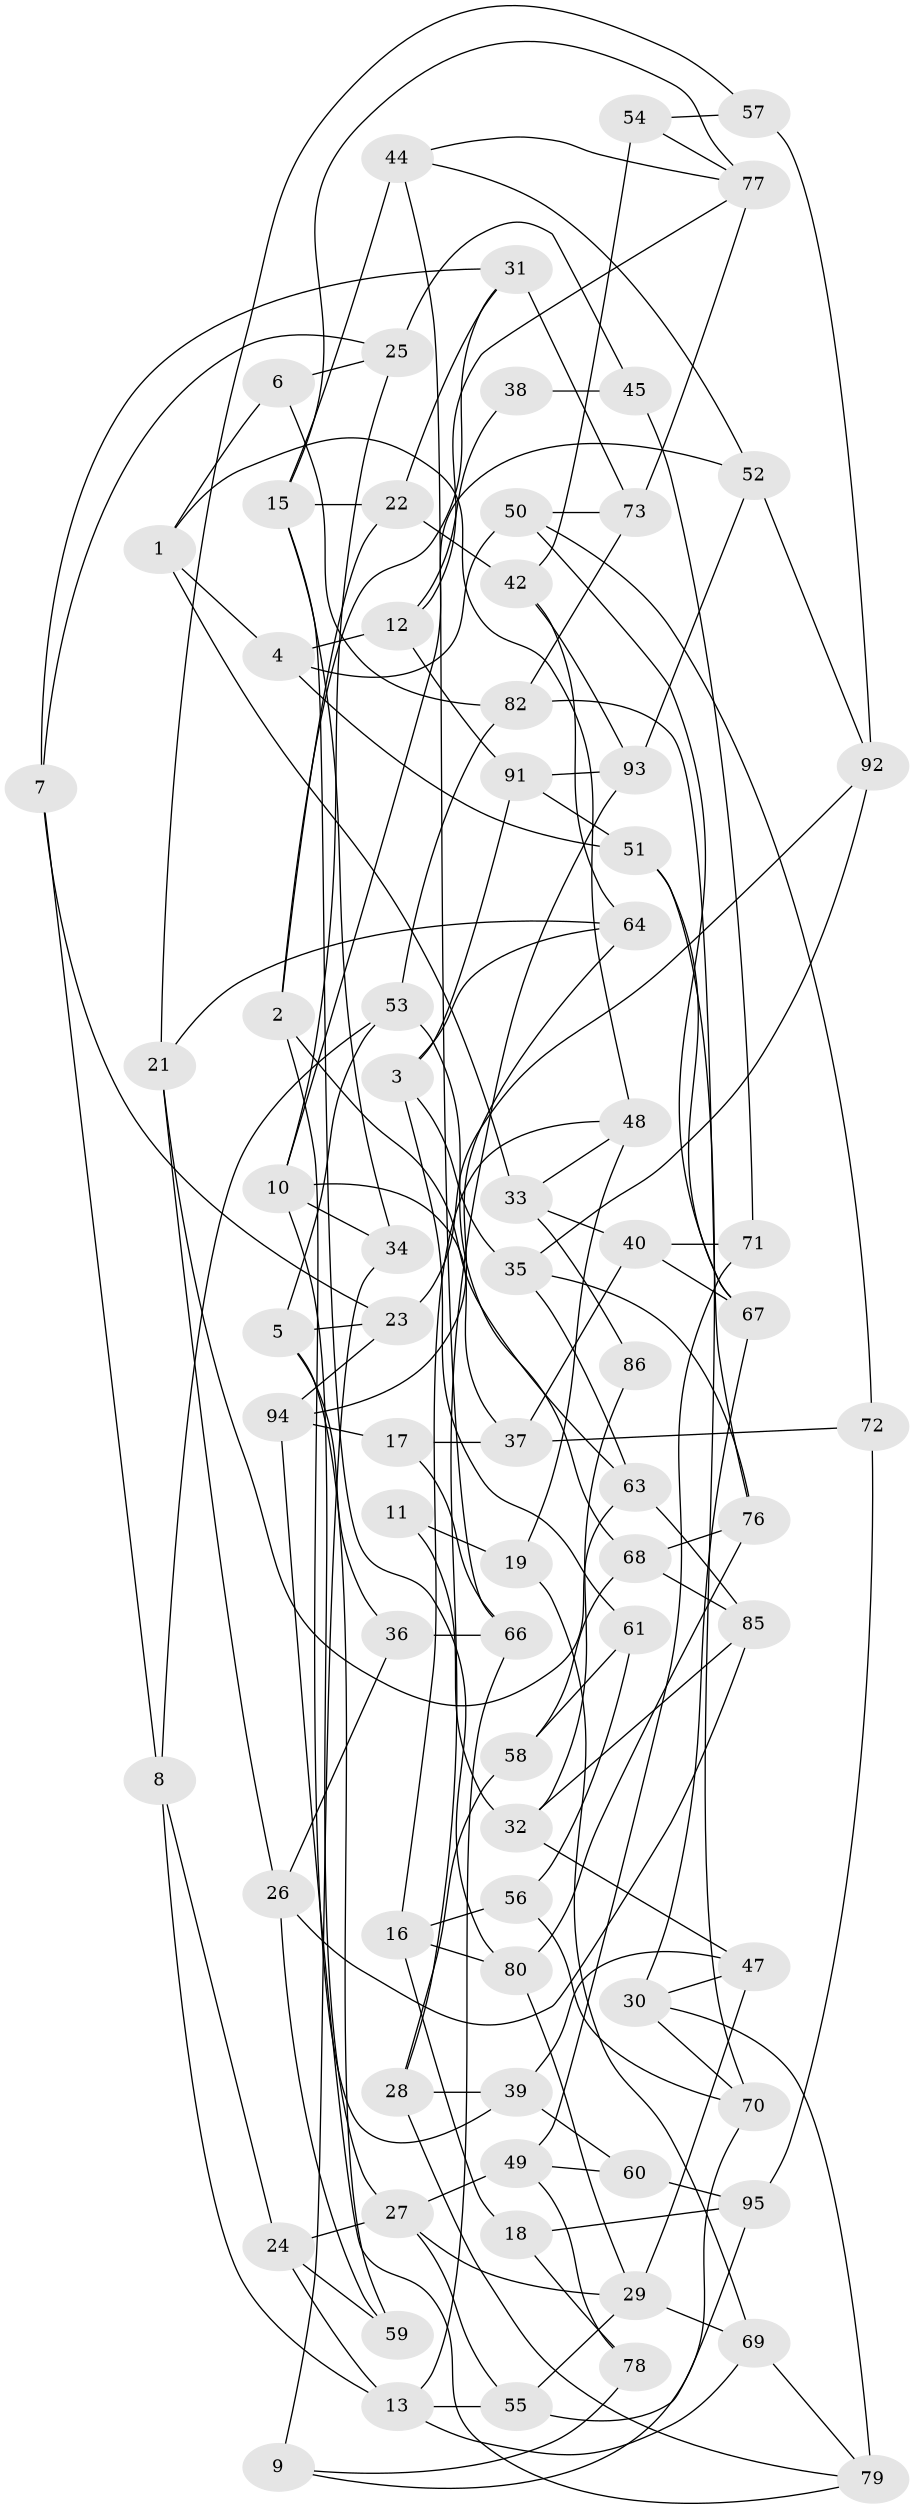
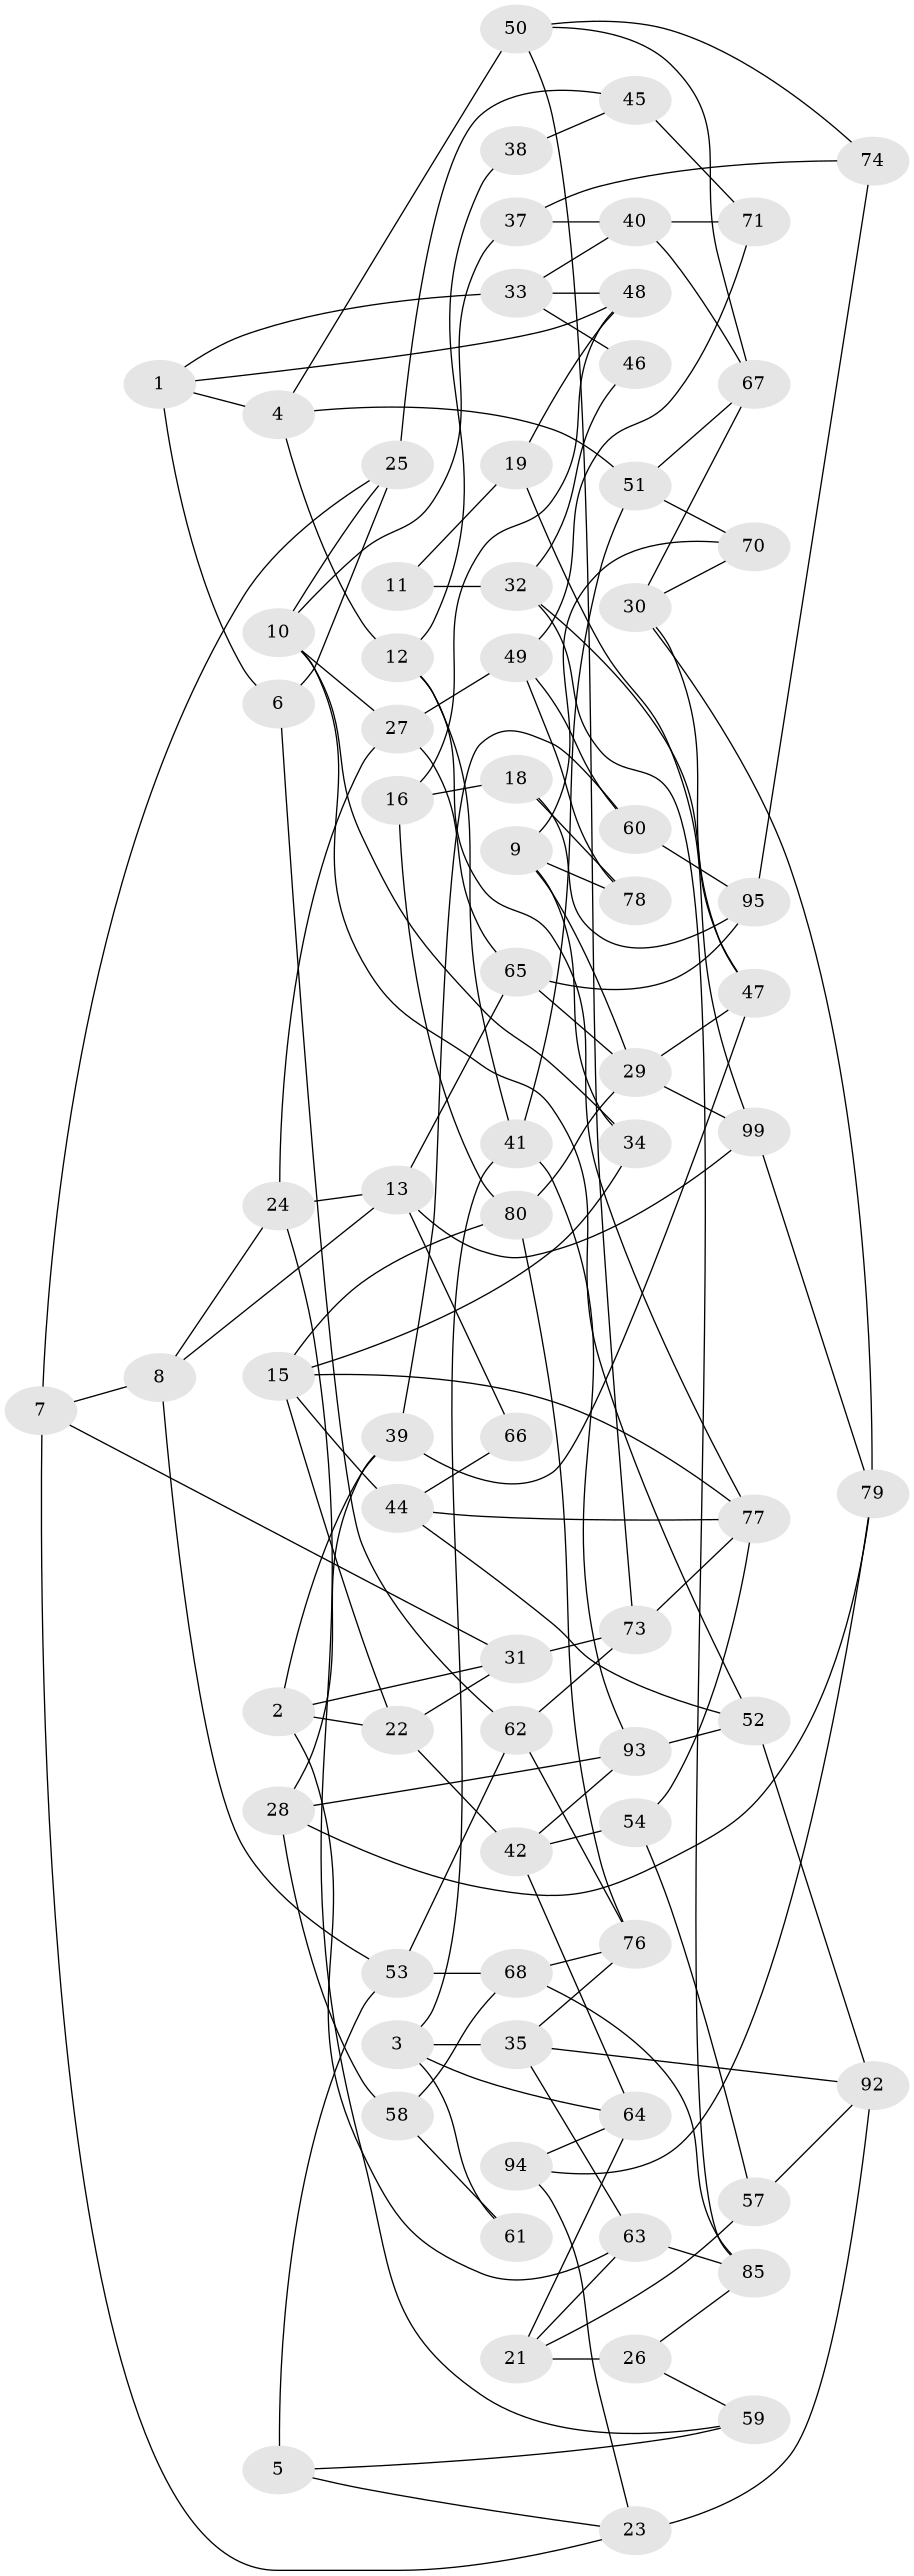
  graph {
    rankdir=LR
    node [color=gray90 style=filled]
    1
    4
    6
    33
    48
    12
    50
    51
    25
-   62 [label=82]
-   46 [label=86]
+   62
+   46
    40
    2
    22
    31
    39
    63
    42
    73
    47
    60
    n22 [label=85]
    3
    35
-   41 [label=91]
+   41
    61
    64
    76
    n29 [label=92]
    n30 [label=93]
    38
    77
    67
-   74 [label=72]
+   74
    70
    5
    23
-   36
    53
    59
    66
    68
    45
-   56
    7
    8
    13
    24
-   55
-   69
+   55 [label=65]
+   69 [label=99]
    27
    9
    29
    34
    78
    10
    37
    52
    49
    11
    19
    32
    18
    n64 [label=95]
    79
    n66 [label=94]
-   17
    15
    n69 [label=80]
    44
    16
    21
    26
    57
    54
    71
    28
    58
    30
    1 -- 4
    1 -- 6
    1 -- 33
    1 -- 48
    4 -- 12
    4 -- 50
    4 -- 51
    6 -- 25
    6 -- 62
    33 -- 48
    33 -- 46
    33 -- 40
    12 -- 41
    12 -- 38
    12 -- 77
    50 -- 73
    50 -- 67
    50 -- 74
    51 -- 67
    51 -- 70
    25 -- 45
    62 -- 73
    62 -- 76
    40 -- 67
    40 -- 71
    2 -- 22
    2 -- 31
    2 -- 39
    2 -- 63
    22 -- 31
    22 -- 42
    31 -- 73
    39 -- 47
    39 -- 60
    63 -- n22
    42 -- 64
    42 -- n30
    42 -- 54
    73 -- 77
    60 -- n64
    3 -- 35
    3 -- 41
    3 -- 61
    3 -- 64
    35 -- 63
    35 -- 76
    35 -- n29
    41 -- 51
    41 -- n30
    n30 -- 52
    38 -- 45
    5 -- 23
-   5 -- 36
    5 -- 53
    5 -- 59
    23 -- n29
-   36 -- 66
    53 -- 62
    53 -- 68
    68 -- n22
    68 -- 76
    45 -- 71
-   56 -- 61
-   56 -- 70
    7 -- 25
    7 -- 31
    7 -- 23
    7 -- 8
    8 -- 53
    8 -- 13
    8 -- 24
    13 -- 66
    13 -- 55
    13 -- 69
    24 -- 59
    24 -- 13
    24 -- 27
    55 -- 29
    55 -- n64
    69 -- 79
    27 -- 55
    27 -- 49
    9 -- 70
-   27 -- 29
+   9 -- 29
    9 -- 34
    9 -- 78
    29 -- 47
    29 -- 69
    10 -- 25
    10 -- 27
    10 -- 34
    10 -- 37
    10 -- 52
    37 -- 40
    37 -- 74
    52 -- n29
    49 -- 60
    49 -- 78
    49 -- 71
    11 -- 19
    11 -- 32
    19 -- 48
    19 -- 69
    32 -- 46
    32 -- 47
    32 -- n22
    18 -- 78
    18 -- n64
    n64 -- 74
    n66 -- 64
    n66 -- 23
    n66 -- 79
-   n66 -- 17
-   17 -- 66
-   17 -- 37
    15 -- 22
    15 -- 77
    15 -- 34
    15 -- n69
    15 -- 44
    n69 -- 76
    n69 -- 29
    44 -- 77
    44 -- 66
    44 -- 52
    16 -- 48
-   16 -- 56
    16 -- 18
    16 -- n69
    21 -- 63
    21 -- 64
    21 -- 26
    21 -- 57
    26 -- n22
-   26 -- 36
    26 -- 59
    57 -- n29
    54 -- 77
    54 -- 57
    28 -- 39
    28 -- n30
    28 -- 79
    28 -- 58
    58 -- 61
    58 -- 68
    30 -- 47
    30 -- 67
    30 -- 70
    30 -- 79
  }
